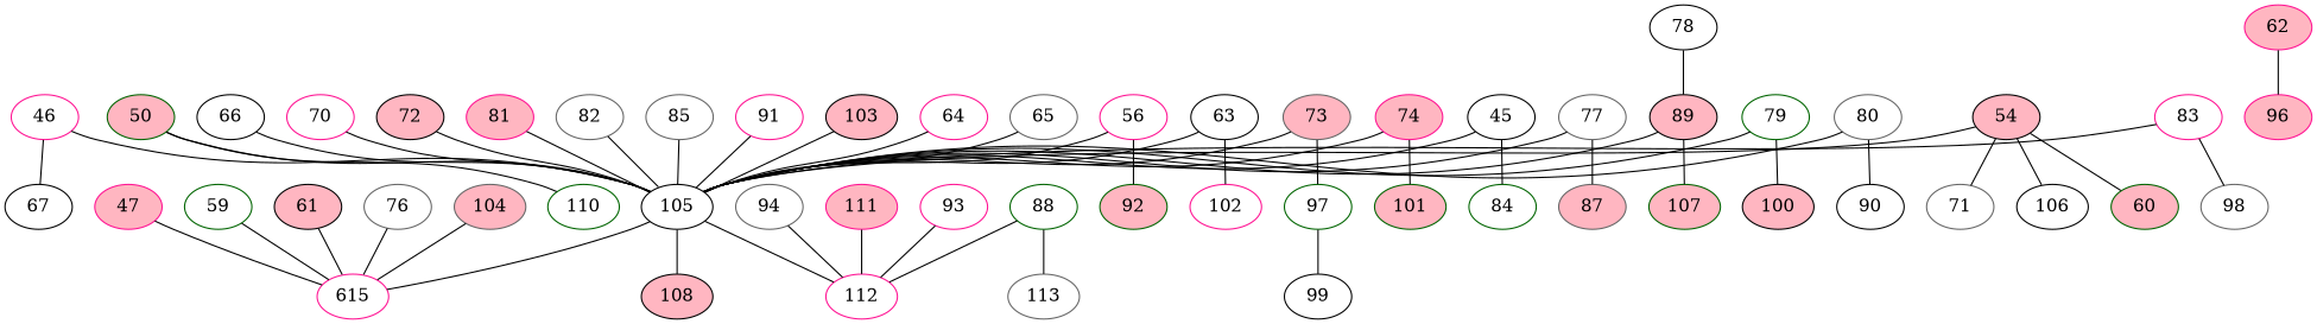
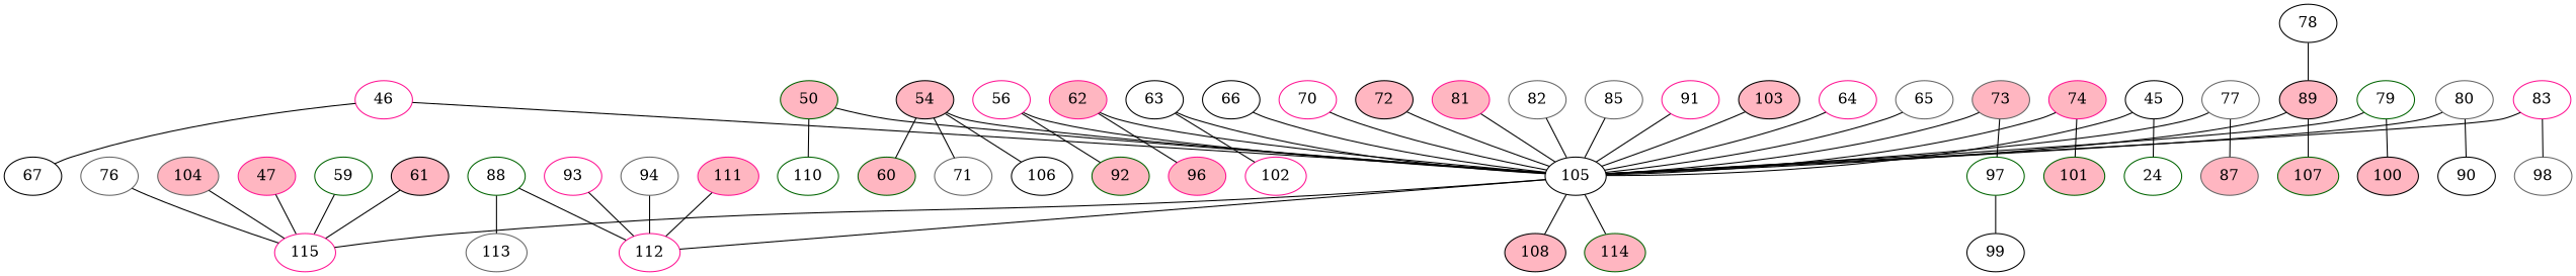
  graph {
    node [color=black fillcolor=white style=filled]
    67
    46 [color=deeppink]
    105 [super="+35+95+21+49+24+25+27+28+30+39+41+44+57"]
-   115 [color=deeppink super="+40" label=615]
+   115 [color=deeppink super="+40"]
    112 [color=deeppink super="+42+48+86+55+109+69"]
    108 [fillcolor=lightpink]
+   114 [color=darkgreen fillcolor=lightpink]
    47 [color=deeppink fillcolor=lightpink]
    50 [color=darkgreen fillcolor=lightpink]
    110 [color=darkgreen]
    54 [fillcolor=lightpink super="+11"]
    60 [color=darkgreen fillcolor=lightpink super="+13"]
    71 [color=gray40]
    106
    56 [color=deeppink]
    92 [color=darkgreen fillcolor=lightpink]
    59 [color=darkgreen]
    61 [fillcolor=lightpink]
    62 [color=deeppink fillcolor=lightpink]
    96 [color=deeppink fillcolor=lightpink]
    63
    102 [color=deeppink]
    64 [color=deeppink super="+23"]
    65 [color=gray40]
    66
    70 [color=deeppink]
    72 [fillcolor=lightpink]
    73 [color=gray40 fillcolor=lightpink super="+31+43"]
    97 [color=darkgreen]
    99
    74 [color=deeppink fillcolor=lightpink]
    101 [color=darkgreen fillcolor=lightpink]
    n33 [label=45]
-   84 [color=darkgreen]
+   84 [color=darkgreen label=24]
    76 [color=gray40]
    77 [color=gray40]
    87 [color=gray40 fillcolor=lightpink]
    89 [fillcolor=lightpink super="+37+45+58+68"]
    107 [color=darkgreen fillcolor=lightpink]
    78
    79 [color=darkgreen]
    100 [fillcolor=lightpink]
    80 [color=gray40]
    90
    81 [color=deeppink fillcolor=lightpink]
    82 [color=gray40]
    83 [color=deeppink]
    98 [color=gray40]
    85 [color=gray40]
    88 [color=darkgreen]
    113 [color=gray40]
    91 [color=deeppink]
    93 [color=deeppink]
    94 [color=gray40]
    103 [fillcolor=lightpink]
    104 [color=gray40 fillcolor=lightpink]
    111 [color=deeppink fillcolor=lightpink]
    46 -- 67
    46 -- 105
    105 -- 115
    105 -- 112
    105 -- 108
+   105 -- 114
    47 -- 115
    50 -- 105
    50 -- 110
    54 -- 105
    54 -- 60
    54 -- 71
    54 -- 106
    56 -- 105
    56 -- 92
    59 -- 115
    61 -- 115
+   62 -- 105
    62 -- 96
    63 -- 105
    63 -- 102
    64 -- 105
    65 -- 105
    66 -- 105
    70 -- 105
    72 -- 105
    73 -- 105
    73 -- 97
    97 -- 99
    74 -- 105
    74 -- 101
    n33 -- 105
    n33 -- 84
    76 -- 115
    77 -- 105
    77 -- 87
    89 -- 105
    89 -- 107
    78 -- 89
    79 -- 105
    79 -- 100
    80 -- 105
    80 -- 90
    81 -- 105
    82 -- 105
    83 -- 105
    83 -- 98
    85 -- 105
    88 -- 112
    88 -- 113
    91 -- 105
    93 -- 112
    94 -- 112
    103 -- 105
    104 -- 115
    111 -- 112
  }
